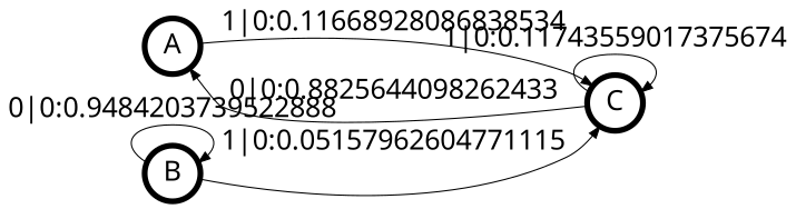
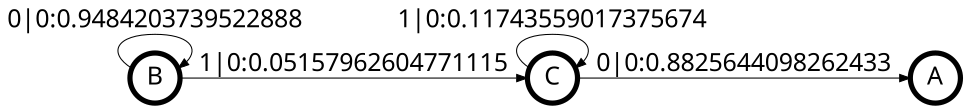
  digraph {
    fontname="CMU Serif Roman"
    rankdir=LR
    node [fontname="CMU Serif Roman" fontsize=24 penwidth=5 shape=circle]
    edge [fontname="CMU Serif Roman" fontsize=24]
    A
    C
    B
-   A -> C [label="1|0:0.11668928086838534\l"]
    C -> A [label="0|0:0.8825644098262433\l"]
    C -> C [label="1|0:0.11743559017375674\l"]
    B -> C [label="1|0:0.05157962604771115\l"]
    B -> B [label="0|0:0.9484203739522888\l"]
  }
